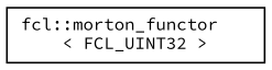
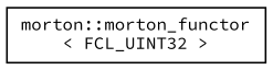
  digraph {
    rankdir=LR
    fontname="Source Code Pro"
-   n1 [color=black fillcolor=white fontname="Source Code Pro" fontsize=10 height=0.2 label="fcl::morton_functor\l\< FCL_UINT32 \>" shape=record style=filled width=0.4]
+   n1 [color=black fillcolor=white fontname="Source Code Pro" fontsize=10 height=0.2 label="morton::morton_functor\l\< FCL_UINT32 \>" shape=record style=filled width=0.4]
  }
